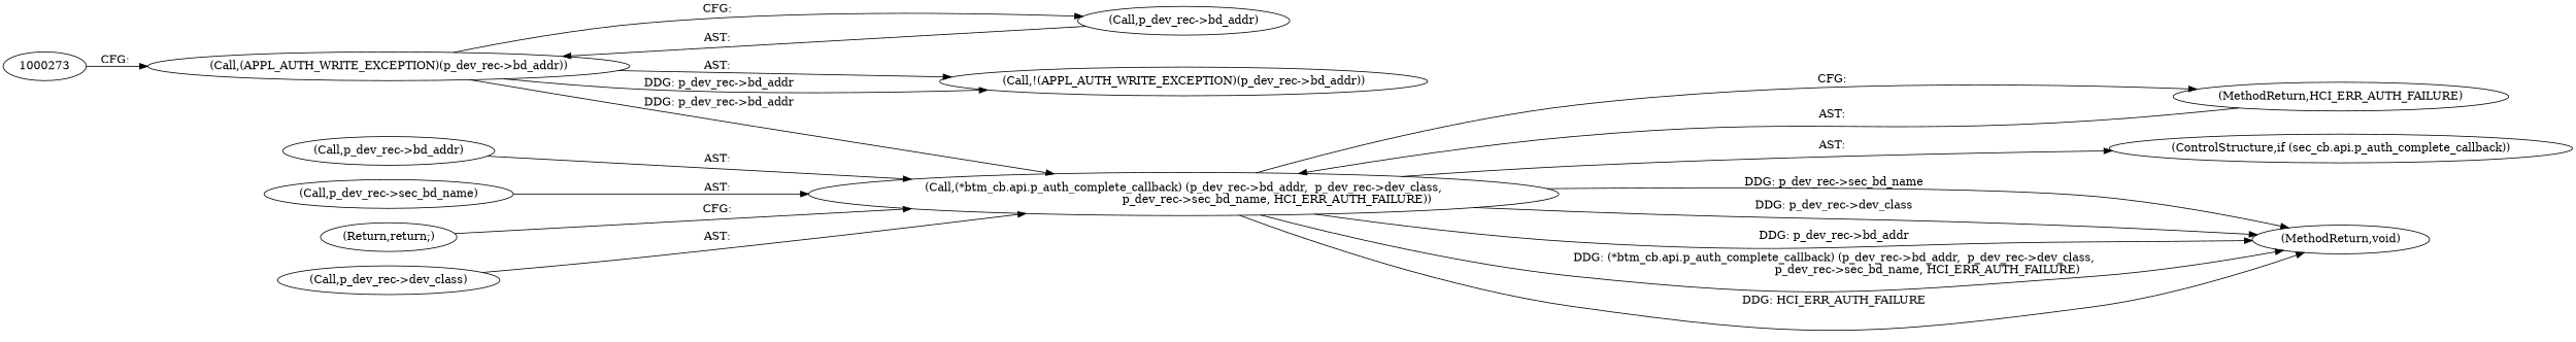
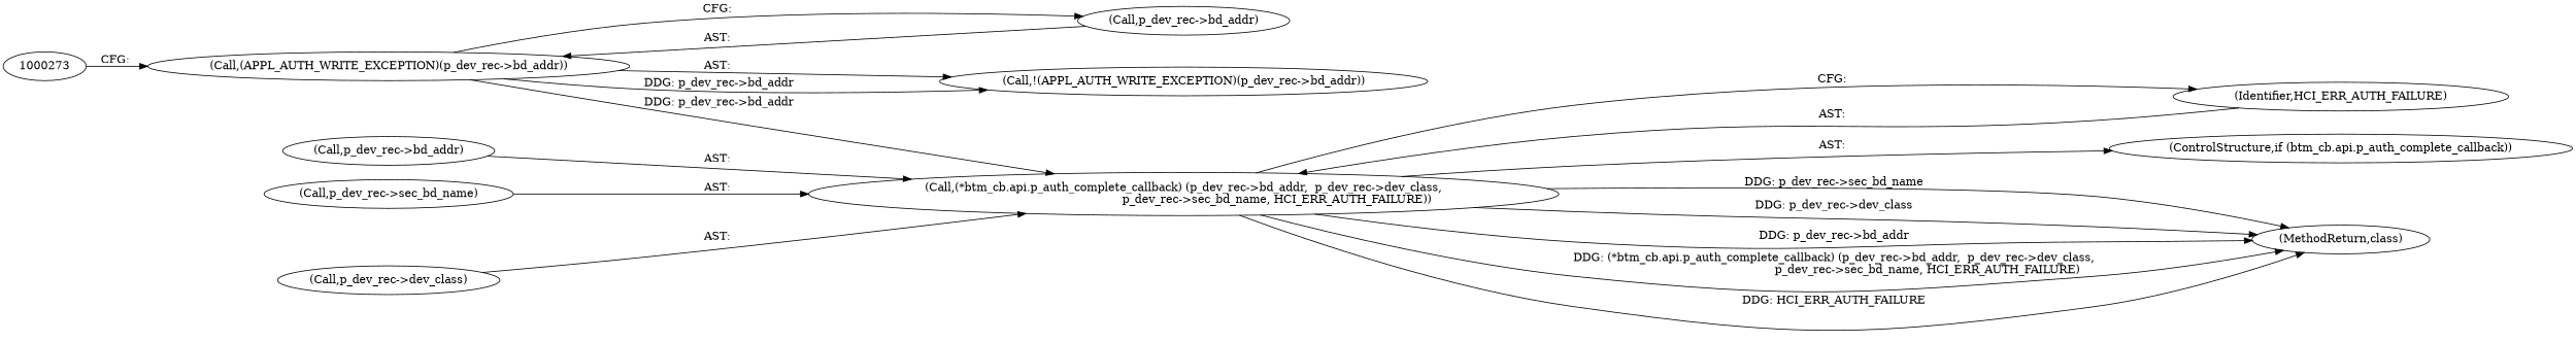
  digraph {
    rankdir=LR
    n1 [label="(Call,(*btm_cb.api.p_auth_complete_callback) (p_dev_rec->bd_addr,  p_dev_rec->dev_class,\n                                                    p_dev_rec->sec_bd_name, HCI_ERR_AUTH_FAILURE))"]
-   n2 [label="(MethodReturn,HCI_ERR_AUTH_FAILURE)"]
-   n3 [label="(ControlStructure,if (sec_cb.api.p_auth_complete_callback))"]
-   n4 [label="(MethodReturn,void)"]
+   n2 [label="(Identifier,HCI_ERR_AUTH_FAILURE)"]
+   n3 [label="(ControlStructure,if (btm_cb.api.p_auth_complete_callback))"]
+   n4 [label="(MethodReturn,class)"]
    n5 [label="(Call,(APPL_AUTH_WRITE_EXCEPTION)(p_dev_rec->bd_addr))"]
    n6 [label="(Call,p_dev_rec->bd_addr)"]
    n7 [label="(Call,!(APPL_AUTH_WRITE_EXCEPTION)(p_dev_rec->bd_addr))"]
    n8 [label="(Call,p_dev_rec->bd_addr)"]
    n9 [label="(Call,p_dev_rec->sec_bd_name)"]
-   n10 [label="(Return,return;)"]
    n11 [label="(Call,p_dev_rec->dev_class)"]
    1000273
    n1 -> n2 [label="CFG: "]
    n1 -> n3 [label="AST: "]
    n1 -> n4 [label="DDG: p_dev_rec->sec_bd_name"]
    n1 -> n4 [label="DDG: p_dev_rec->dev_class"]
    n1 -> n4 [label="DDG: p_dev_rec->bd_addr"]
    n1 -> n4 [label="DDG: (*btm_cb.api.p_auth_complete_callback) (p_dev_rec->bd_addr,  p_dev_rec->dev_class,\n                                                    p_dev_rec->sec_bd_name, HCI_ERR_AUTH_FAILURE)"]
    n1 -> n4 [label="DDG: HCI_ERR_AUTH_FAILURE"]
    n2 -> n1 [label="AST: "]
    n5 -> n1 [label="DDG: p_dev_rec->bd_addr"]
    n5 -> n6 [label="CFG: "]
    n5 -> n7 [label="AST: "]
    n5 -> n7 [label="DDG: p_dev_rec->bd_addr"]
    n6 -> n5 [label="AST: "]
    n8 -> n1 [label="AST: "]
    n9 -> n1 [label="AST: "]
-   n10 -> n1 [label="CFG: "]
    n11 -> n1 [label="AST: "]
    1000273 -> n5 [label="CFG: "]
  }
